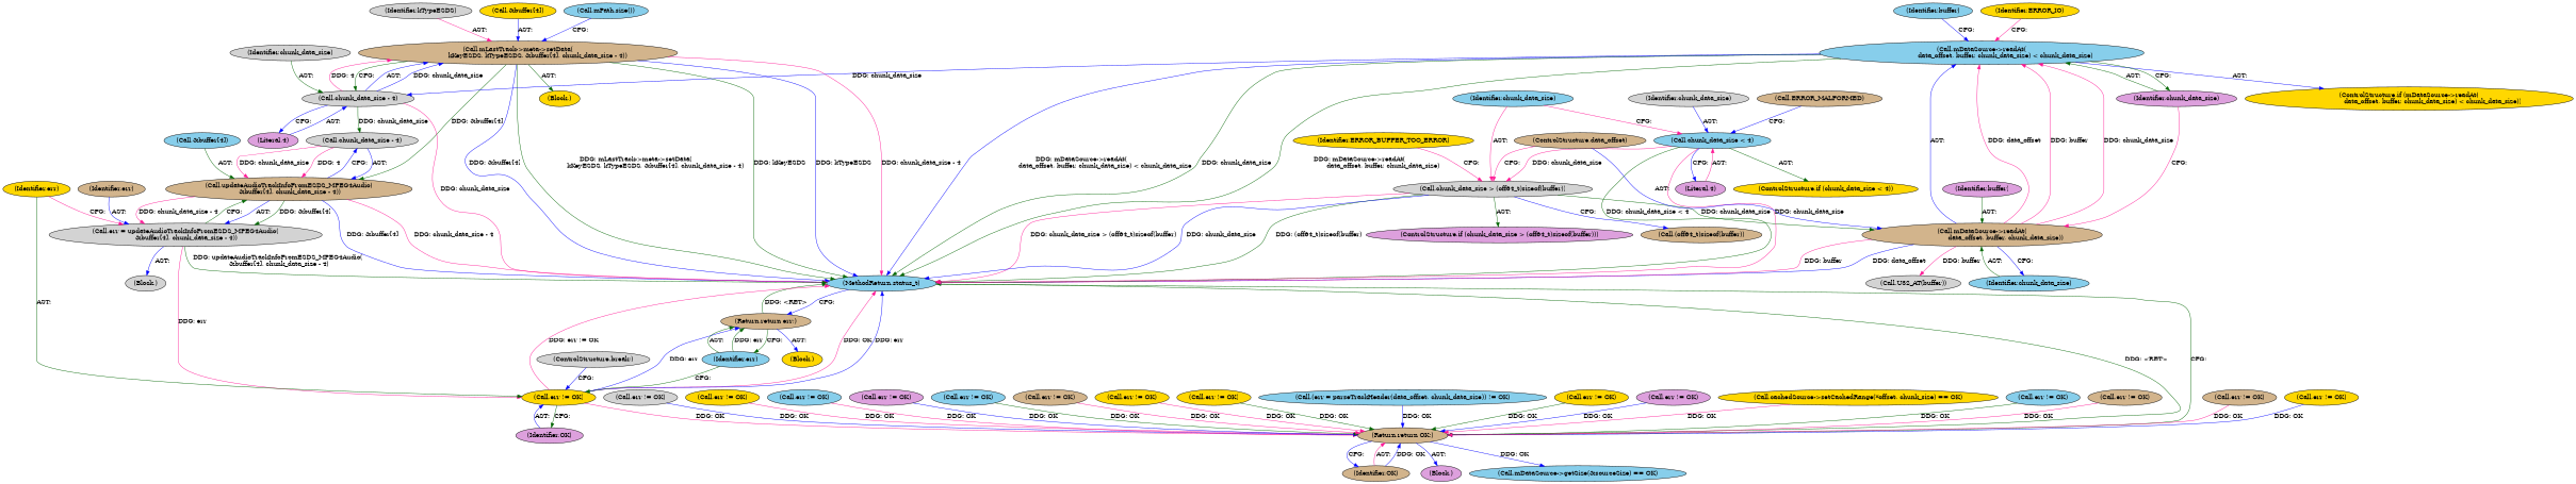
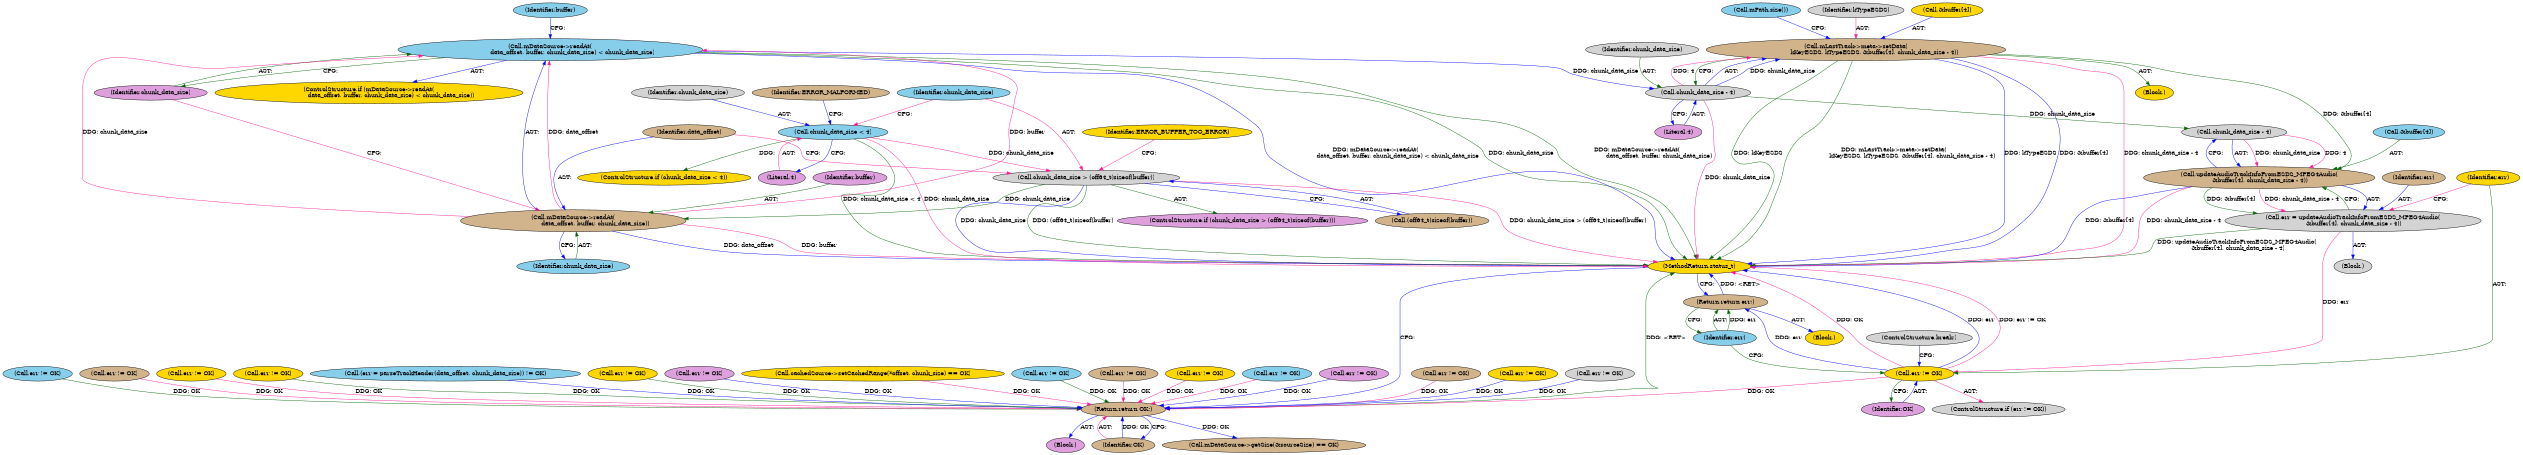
  digraph {
    node [fillcolor=gold style=filled]
    edge [color=blue]
    n1 [fillcolor=tan label="(Call,mLastTrack->meta->setData(\n                    kKeyESDS, kTypeESDS, &buffer[4], chunk_data_size - 4))"]
    n2 [fillcolor=lightgrey label="(Call,chunk_data_size - 4)"]
    n3 [fillcolor=tan label="(Call,updateAudioTrackInfoFromESDS_MPEG4Audio(\n &buffer[4], chunk_data_size - 4))"]
-   n4 [fillcolor=skyblue label="(MethodReturn,status_t)"]
+   n4 [label="(MethodReturn,status_t)"]
    n5 [label="(Block,)"]
    n6 [fillcolor=plum label="(Literal,4)"]
    n7 [fillcolor=lightgrey label="(Call,chunk_data_size - 4)"]
    n8 [fillcolor=lightgrey label="(Call,err = updateAudioTrackInfoFromESDS_MPEG4Audio(\n &buffer[4], chunk_data_size - 4))"]
    n9 [fillcolor=tan label="(Return,return err;)"]
    n10 [fillcolor=tan label="(Return,return OK;)"]
    n11 [fillcolor=skyblue label="(Call,mDataSource->readAt(\n                        data_offset, buffer, chunk_data_size) < chunk_data_size)"]
    n12 [label="(ControlStructure,if (mDataSource->readAt(\n                        data_offset, buffer, chunk_data_size) < chunk_data_size))"]
    n13 [fillcolor=plum label="(Identifier,chunk_data_size)"]
    n14 [fillcolor=tan label="(Call,mDataSource->readAt(\n                        data_offset, buffer, chunk_data_size))"]
-   n15 [fillcolor=lightgrey label="(Call,U32_AT(buffer))"]
    n16 [fillcolor=skyblue label="(Identifier,chunk_data_size)"]
    n17 [fillcolor=lightgrey label="(Call,chunk_data_size > (off64_t)sizeof(buffer))"]
    n18 [fillcolor=plum label="(ControlStructure,if (chunk_data_size > (off64_t)sizeof(buffer)))"]
    n19 [fillcolor=tan label="(Call,(off64_t)sizeof(buffer))"]
    n20 [fillcolor=skyblue label="(Call,chunk_data_size < 4)"]
    n21 [label="(ControlStructure,if (chunk_data_size < 4))"]
    n22 [fillcolor=plum label="(Literal,4)"]
    n23 [label="(Call,err != OK)"]
    n24 [fillcolor=lightgrey label="(Block,)"]
+   n25 [fillcolor=lightgrey label="(ControlStructure,if (err != OK))"]
    n26 [fillcolor=plum label="(Identifier,OK)"]
    n27 [label="(Block,)"]
    n28 [fillcolor=skyblue label="(Identifier,err)"]
    n29 [fillcolor=tan label="(Identifier,OK)"]
    n30 [fillcolor=plum label="(Block,)"]
-   n31 [fillcolor=skyblue label="(Call,mDataSource->getSize(&sourceSize) == OK)"]
+   n31 [fillcolor=tan label="(Call,mDataSource->getSize(&sourceSize) == OK)"]
    n32 [label="(Identifier,ERROR_BUFFER_TOO_ERROR)"]
    n33 [fillcolor=tan label="(Call,err != OK)"]
-   n34 [label="(Identifier,ERROR_IO)"]
    n35 [fillcolor=plum label="(Identifier,buffer)"]
    n36 [label="(Call,err != OK)"]
    n37 [fillcolor=skyblue label="(Call,&buffer[4])"]
    n38 [fillcolor=lightgrey label="(Call,err != OK)"]
    n39 [fillcolor=lightgrey label="(Identifier,chunk_data_size)"]
    n40 [fillcolor=skyblue label="(Identifier,buffer)"]
    n41 [label="(Call,err != OK)"]
    n42 [fillcolor=skyblue label="(Call,err != OK)"]
    n43 [fillcolor=plum label="(Call,err != OK)"]
    n44 [fillcolor=skyblue label="(Call,err != OK)"]
    n45 [fillcolor=tan label="(Call,err != OK)"]
    n46 [label="(Call,err != OK)"]
-   n47 [fillcolor=tan label="(ControlStructure,data_offset)"]
+   n47 [fillcolor=tan label="(Identifier,data_offset)"]
    n48 [label="(Identifier,err)"]
    n49 [label="(Call,err != OK)"]
    n50 [fillcolor=tan label="(Identifier,err)"]
    n51 [fillcolor=lightgrey label="(Identifier,kTypeESDS)"]
    n52 [label="(Call,&buffer[4])"]
    n53 [fillcolor=lightgrey label="(ControlStructure,break;)"]
    n54 [fillcolor=skyblue label="(Call,(err = parseTrackHeader(data_offset, chunk_data_size)) != OK)"]
    n55 [fillcolor=skyblue label="(Identifier,chunk_data_size)"]
    n56 [label="(Call,err != OK)"]
    n57 [fillcolor=plum label="(Call,err != OK)"]
    n58 [fillcolor=skyblue label="(Call,mPath.size())"]
    n59 [label="(Call,cachedSource->setCachedRange(*offset, chunk_size) == OK)"]
    n60 [fillcolor=skyblue label="(Call,err != OK)"]
    n61 [fillcolor=lightgrey label="(Identifier,chunk_data_size)"]
-   n62 [fillcolor=tan label="(Call,ERROR_MALFORMED)"]
+   n62 [fillcolor=tan label="(Identifier,ERROR_MALFORMED)"]
    n63 [fillcolor=tan label="(Call,err != OK)"]
    n1 -> n2 [color=darkgreen label="CFG: "]
    n1 -> n3 [color=darkgreen label="DDG: &buffer[4]"]
    n1 -> n4 [color=deeppink label="DDG: chunk_data_size - 4"]
    n1 -> n4 [color=darkgreen label="DDG: kKeyESDS"]
    n1 -> n4 [color=darkgreen label="DDG: mLastTrack->meta->setData(\n                    kKeyESDS, kTypeESDS, &buffer[4], chunk_data_size - 4)"]
    n1 -> n4 [label="DDG: kTypeESDS"]
    n1 -> n4 [label="DDG: &buffer[4]"]
    n1 -> n5 [color=darkgreen label="AST: "]
    n2 -> n1 [label="AST: "]
    n2 -> n1 [label="DDG: chunk_data_size"]
    n2 -> n1 [color=deeppink label="DDG: 4"]
    n2 -> n4 [color=deeppink label="DDG: chunk_data_size"]
    n2 -> n6 [label="CFG: "]
    n2 -> n7 [color=darkgreen label="DDG: chunk_data_size"]
    n3 -> n4 [label="DDG: &buffer[4]"]
    n3 -> n4 [color=deeppink label="DDG: chunk_data_size - 4"]
    n3 -> n7 [label="CFG: "]
    n3 -> n8 [label="AST: "]
    n3 -> n8 [color=darkgreen label="DDG: &buffer[4]"]
    n3 -> n8 [color=deeppink label="DDG: chunk_data_size - 4"]
    n4 -> n9 [label="CFG: "]
-   n4 -> n10 [color=darkgreen label="CFG: "]
+   n4 -> n10 [label="CFG: "]
    n6 -> n2 [label="AST: "]
    n7 -> n3 [label="AST: "]
    n7 -> n3 [color=deeppink label="DDG: chunk_data_size"]
    n7 -> n3 [color=deeppink label="DDG: 4"]
    n8 -> n3 [color=darkgreen label="CFG: "]
    n8 -> n4 [color=darkgreen label="DDG: updateAudioTrackInfoFromESDS_MPEG4Audio(\n &buffer[4], chunk_data_size - 4)"]
    n8 -> n23 [color=deeppink label="DDG: err"]
    n8 -> n24 [label="AST: "]
-   n9 -> n4 [color=darkgreen label="DDG: <RET>"]
+   n9 -> n4 [label="DDG: <RET>"]
    n9 -> n27 [label="AST: "]
    n9 -> n28 [color=darkgreen label="CFG: "]
    n10 -> n4 [color=darkgreen label="DDG: <RET>"]
    n10 -> n29 [label="CFG: "]
    n10 -> n30 [label="AST: "]
    n10 -> n31 [label="DDG: OK"]
    n11 -> n2 [label="DDG: chunk_data_size"]
    n11 -> n4 [label="DDG: mDataSource->readAt(\n                        data_offset, buffer, chunk_data_size) < chunk_data_size"]
    n11 -> n4 [color=darkgreen label="DDG: chunk_data_size"]
    n11 -> n4 [color=darkgreen label="DDG: mDataSource->readAt(\n                        data_offset, buffer, chunk_data_size)"]
    n11 -> n12 [label="AST: "]
    n11 -> n13 [color=darkgreen label="CFG: "]
    n13 -> n11 [color=darkgreen label="AST: "]
    n13 -> n14 [color=deeppink label="CFG: "]
    n14 -> n4 [label="DDG: data_offset"]
    n14 -> n4 [color=deeppink label="DDG: buffer"]
    n14 -> n11 [label="AST: "]
    n14 -> n11 [color=deeppink label="DDG: data_offset"]
    n14 -> n11 [color=deeppink label="DDG: buffer"]
    n14 -> n11 [color=deeppink label="DDG: chunk_data_size"]
-   n14 -> n15 [color=deeppink label="DDG: buffer"]
    n14 -> n16 [label="CFG: "]
    n16 -> n14 [color=darkgreen label="AST: "]
    n17 -> n4 [color=darkgreen label="DDG: (off64_t)sizeof(buffer)"]
    n17 -> n4 [color=deeppink label="DDG: chunk_data_size > (off64_t)sizeof(buffer)"]
    n17 -> n4 [label="DDG: chunk_data_size"]
    n17 -> n14 [color=darkgreen label="DDG: chunk_data_size"]
    n17 -> n18 [color=darkgreen label="AST: "]
    n17 -> n19 [label="CFG: "]
+   n19 -> n17 [label="AST: "]
    n20 -> n4 [color=darkgreen label="DDG: chunk_data_size < 4"]
    n20 -> n4 [color=deeppink label="DDG: chunk_data_size"]
    n20 -> n17 [color=deeppink label="DDG: chunk_data_size"]
-   n20 -> n21 [color=darkgreen label="AST: "]
+   n20 -> n21 [color=darkgreen label="DDG: "]
    n20 -> n22 [label="CFG: "]
    n22 -> n20 [color=deeppink label="AST: "]
    n23 -> n4 [color=deeppink label="DDG: OK"]
    n23 -> n4 [label="DDG: err"]
    n23 -> n4 [color=deeppink label="DDG: err != OK"]
    n23 -> n9 [label="DDG: err"]
    n23 -> n10 [color=deeppink label="DDG: OK"]
+   n23 -> n25 [color=deeppink label="AST: "]
    n23 -> n26 [color=darkgreen label="CFG: "]
    n26 -> n23 [label="AST: "]
    n28 -> n9 [color=darkgreen label="AST: "]
    n28 -> n9 [color=darkgreen label="DDG: err"]
    n28 -> n23 [color=darkgreen label="CFG: "]
    n29 -> n10 [color=deeppink label="AST: "]
    n29 -> n10 [label="DDG: OK"]
    n32 -> n17 [color=deeppink label="CFG: "]
    n33 -> n10 [color=deeppink label="DDG: OK"]
-   n34 -> n11 [color=deeppink label="CFG: "]
    n35 -> n14 [color=darkgreen label="AST: "]
    n36 -> n10 [label="DDG: OK"]
    n37 -> n3 [color=darkgreen label="AST: "]
    n38 -> n10 [label="DDG: OK"]
    n39 -> n2 [color=darkgreen label="AST: "]
    n40 -> n11 [label="CFG: "]
    n41 -> n10 [color=deeppink label="DDG: OK"]
    n42 -> n10 [color=deeppink label="DDG: OK"]
    n43 -> n10 [label="DDG: OK"]
    n44 -> n10 [color=darkgreen label="DDG: OK"]
    n45 -> n10 [color=deeppink label="DDG: OK"]
    n46 -> n10 [color=deeppink label="DDG: OK"]
    n47 -> n14 [label="AST: "]
    n47 -> n17 [color=deeppink label="CFG: "]
    n48 -> n8 [color=deeppink label="CFG: "]
    n48 -> n23 [color=darkgreen label="AST: "]
    n49 -> n10 [color=darkgreen label="DDG: OK"]
    n50 -> n8 [label="AST: "]
    n51 -> n1 [color=deeppink label="AST: "]
    n52 -> n1 [label="AST: "]
    n53 -> n23 [label="CFG: "]
    n54 -> n10 [label="DDG: OK"]
    n55 -> n17 [color=deeppink label="AST: "]
    n55 -> n20 [color=deeppink label="CFG: "]
    n56 -> n10 [color=darkgreen label="DDG: OK"]
    n57 -> n10 [label="DDG: OK"]
    n58 -> n1 [label="CFG: "]
    n59 -> n10 [color=deeppink label="DDG: OK"]
    n60 -> n10 [color=darkgreen label="DDG: OK"]
    n61 -> n20 [label="AST: "]
    n62 -> n20 [label="CFG: "]
    n63 -> n10 [color=deeppink label="DDG: OK"]
  }
